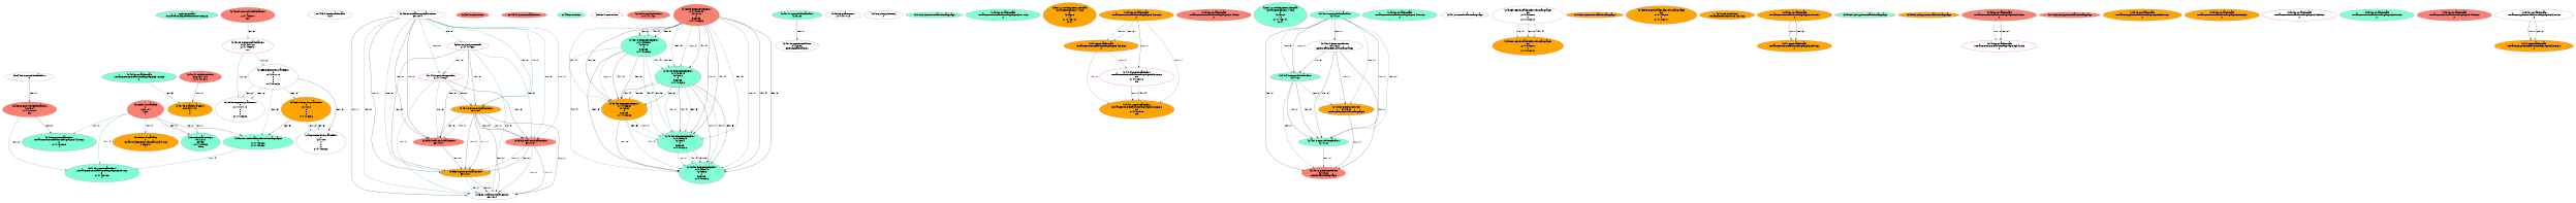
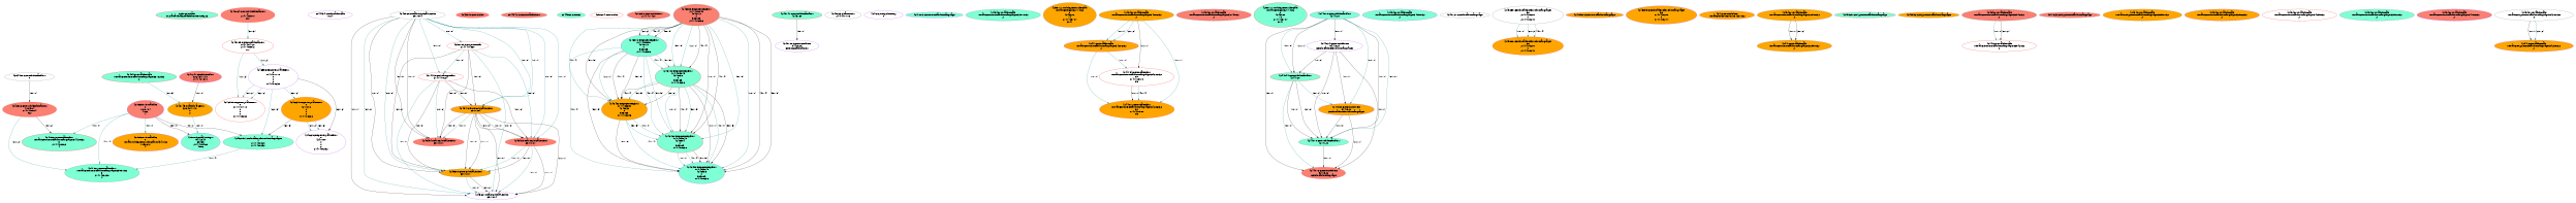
  digraph {
    node [color=gray40 fillcolor=aquamarine style=filled]
    edge [color=teal]
    n1 [color=red label="6850628.main\n0024a8a7fcdd32f0fedebe0ee7ce9226"]
    n2 [fillcolor=white label="4254480.GetModuleHandleW\n0"]
    n3 [color=red fillcolor=salmon label="4243306.GetModuleFileNameW\n4194304\n2147408904\n522"]
    n4 [color=red label="4247567.GetLocaleInfoW\nretval_GetUserDefaultUILanguage_34428_32\n3\n2147408268\n4"]
    n5 [label="4247567.GetLocaleInfoW\nretval_GetUserDefaultUILanguage_33991_32\n3\n2147408268\n4"]
    n6 [color=purple fillcolor=white label="6844434.SetThreadLocale\n1024"]
    n7 [fillcolor=white label="4243965.InitializeCriticalSection\n6917004"]
    n8 [color=red fillcolor=white label="4250188.GetSystemInfo\n2147417660"]
    n9 [color=red fillcolor=white label="4214413.GetStartupInfoW\n2147417624"]
    n10 [color=purple fillcolor=orange label="4245418.EnterCriticalSection\n6917004"]
    n11 [color=red fillcolor=salmon label="4245469.LeaveCriticalSection\n6917004"]
    n12 [fillcolor=orange label="4245580.EnterCriticalSection\n6917004"]
    n13 [color=purple fillcolor=white label="4245621.LeaveCriticalSection\n6917004"]
    n14 [color=red fillcolor=salmon label="4245454.LeaveCriticalSection\n6917004"]
    n15 [color=red fillcolor=salmon label="4243979.GetVersion\n"]
    n16 [fillcolor=salmon label="6844540.GetCommandLineW\n"]
    n17 [label="6844560.GetACP\n"]
    n18 [color=red fillcolor=white label="4250204.GetVersion\n"]
    n19 [fillcolor=salmon label="4276690.GetVersionExW\n2147417420"]
    n20 [color=red fillcolor=salmon label="4248064.GetModuleFileNameW\n0\n2147408370\n261"]
    n21 [color=red fillcolor=white label="4245785.GetLongPathNameW\n2147407710\n2147406542\n261"]
    n22 [color=purple fillcolor=white label="4246556.RegQueryValueExW\n0\n2147407710\n0\n0\n0\n2147408232"]
-   n23 [color=purple fillcolor=white label="4246599.RegQueryValueExW\n0\n2147407710\n0\n0\n0\n2147408232"]
+   n23 [color=red fillcolor=white label="4246599.RegQueryValueExW\n0\n2147407710\n0\n0\n0\n2147408232"]
    n24 [color=purple fillcolor=salmon label="4215383.VirtualAlloc\n0\n1310704\n4096\n4"]
    n25 [color=purple fillcolor=orange label="4215588.VirtualAlloc\n0\nretval_MultiByteToWideChar_34541_32\n1052672\n4"]
    n26 [label="4245215.SetThreadPreferredUILanguages\n4\n2147408220\n2147408232"]
    n27 [color=purple label="4250073.LoadStringW\n9441340\n65485\n2147409468\n4096"]
    n28 [fillcolor=salmon label="4246338.RegOpenKeyExW\n2147483649\n4246772\n0\n983065\n2147408236"]
    n29 [color=purple label="4246372.RegOpenKeyExW\n2147483650\n4246772\n0\n983065\n2147408236"]
    n30 [color=red label="4246402.RegOpenKeyExW\n2147483649\n4246832\n0\n983065\n2147408236"]
    n31 [fillcolor=orange label="4246432.RegOpenKeyExW\n2147483650\n4246832\n0\n983065\n2147408236"]
    n32 [color=red label="4246462.RegOpenKeyExW\n2147483649\n4246884\n0\n983065\n2147408236"]
    n33 [color=purple label="4246492.RegOpenKeyExW\n2147483649\n4246936\n0\n983065\n2147408236"]
    n34 [color=red label="4245741.GetModuleHandleW\n4246160"]
    n35 [color=purple fillcolor=white label="4245758.GetProcAddress\n9441320\nGetLongPathNameW"]
    n36 [color=red fillcolor=orange label="4246635.RegQueryValueExW\n0\n4247000\n0\n0\n0\n2147408232"]
    n37 [color=purple fillcolor=white label="4246676.RegQueryValueExW\n0\n4247000\n0\n0\n0\n2147408232"]
    n38 [fillcolor=white label="4245683.CharNextW\n2147407716"]
    n39 [color=purple fillcolor=white label="4246722.RegCloseKey\n0"]
    n40 [color=purple label="4247883.GetUserDefaultUILanguage\n"]
    n41 [label="4245487.IsValidLocale\nretval_GetUserDefaultUILanguage_33970_32\n2"]
    n42 [fillcolor=orange label="4250171.MultiByteToWideChar\nretval_GetACP_32774_32\n0\n4243616\n14\n2147403704\n2047"]
    n43 [fillcolor=orange label="4245487.IsValidLocale\nretval_GetUserDefaultUILanguage_34286_32\n2"]
    n44 [color=purple fillcolor=orange label="4244766.IsValidLocale\nretval_GetUserDefaultUILanguage_34286_32\n2"]
    n45 [color=red fillcolor=white label="4244794.GetLocaleInfoW\nretval_GetUserDefaultUILanguage_34286_32\n89\n2147408070\n85"]
    n46 [color=red fillcolor=orange label="4244811.GetLocaleInfoW\nretval_GetUserDefaultUILanguage_34286_32\n90\n2147407900\n85"]
    n47 [fillcolor=salmon label="4245487.IsValidLocale\nretval_GetUserDefaultUILanguage_33749_32\n2"]
    n48 [color=red label="4250171.MultiByteToWideChar\nretval_GetACP_32774_32\n0\n4243868\n10\n2147403704\n2047"]
    n49 [color=purple label="4244018.GetModuleHandleW\n4244120"]
    n50 [color=purple fillcolor=white label="4244024.GetProcAddress\n9441320\nGetThreadPreferredUILanguages"]
    n51 [color=red label="4244044.GetModuleHandleW\n4244120"]
    n52 [color=purple fillcolor=orange label="4244050.GetProcAddress\n9441320\nSetThreadPreferredUILanguages"]
    n53 [label="4244070.GetModuleHandleW\n4244120"]
    n54 [color=red fillcolor=salmon label="4244076.GetProcAddress\n9441320\nGetThreadUILanguage"]
    n55 [color=purple label="4245487.IsValidLocale\nretval_GetUserDefaultUILanguage_34050_32\n2"]
    n56 [fillcolor=white label="4245121.GetThreadUILanguage\n"]
    n57 [fillcolor=white label="4245059.GetThreadPreferredUILanguages\n56\n2147408200\n0\n2147408240"]
    n58 [color=red fillcolor=orange label="4245088.GetThreadPreferredUILanguages\n56\n2147408200\n0\n2147408240"]
    n59 [color=purple fillcolor=orange label="4247558.GetUserDefaultUILanguage\n"]
    n60 [color=purple fillcolor=salmon label="4247247.FindFirstFileW\n3224341740\n2147407640"]
    n61 [fillcolor=orange label="4248145.LoadLibraryExW\n3224341740\n0\n2"]
    n62 [color=red label="4245487.IsValidLocale\nretval_GetUserDefaultUILanguage_33182_32\n2"]
    n63 [color=purple fillcolor=orange label="4245059.GetThreadPreferredUILanguages\n56\n2147408200\n0\n2147408244"]
    n64 [color=red fillcolor=orange label="4247263.FindClose\nretval_FindFirstFileW_34251_32"]
    n65 [fillcolor=orange label="4245487.IsValidLocale\nretval_GetUserDefaultUILanguage_32990_32\n2"]
    n66 [fillcolor=orange label="4244766.IsValidLocale\nretval_GetUserDefaultUILanguage_32990_32\n2"]
    n67 [color=red label="4245525.GetSystemDefaultUILanguage\n"]
    n68 [fillcolor=orange label="4245552.GetSystemDefaultUILanguage\n"]
    n69 [fillcolor=salmon label="4245487.IsValidLocale\nretval_GetUserDefaultUILanguage_33942_32\n2"]
    n70 [color=red fillcolor=white label="4244766.IsValidLocale\nretval_GetUserDefaultUILanguage_33942_32\n2"]
    n71 [fillcolor=salmon label="4247923.GetSystemDefaultUILanguage\n"]
    n72 [fillcolor=orange label="4245487.IsValidLocale\nretval_GetSystemDefaultUILanguage_33957_32\n2"]
    n73 [color=purple fillcolor=orange label="4245487.IsValidLocale\nretval_GetUserDefaultUILanguage_33966_32\n2"]
    n74 [color=red fillcolor=white label="4245487.IsValidLocale\nretval_GetUserDefaultUILanguage_34035_32\n2"]
    n75 [label="4245487.IsValidLocale\nretval_GetUserDefaultUILanguage_33982_32\n2"]
    n76 [color=purple fillcolor=salmon label="4245487.IsValidLocale\nretval_GetUserDefaultUILanguage_34156_32\n2"]
    n77 [fillcolor=white label="4245487.IsValidLocale\nretval_GetSystemDefaultUILanguage_34238_32\n2"]
    n78 [color=purple fillcolor=orange label="4244766.IsValidLocale\nretval_GetSystemDefaultUILanguage_34238_32\n2"]
    n2 -> n3 [color=black label="(0-->1)"]
    n3 -> n4 [color=black label="(0-->2)"]
    n3 -> n5 [label="(0-->2)"]
    n7 -> n8 [label="(0-->0)"]
    n7 -> n9 [label="(0-->0)"]
    n7 -> n10 [label="(1-->1)"]
    n7 -> n10 [label="(0-->0)"]
    n7 -> n11 [label="(1-->1)"]
    n7 -> n11 [label="(0-->0)"]
    n7 -> n12 [color=black label="(1-->1)"]
    n7 -> n12 [label="(0-->0)"]
    n7 -> n13 [color=black label="(1-->1)"]
    n7 -> n13 [label="(0-->0)"]
    n7 -> n14 [color=black label="(1-->1)"]
    n7 -> n14 [color=black label="(0-->0)"]
    n8 -> n9 [label="(0-->0)"]
    n8 -> n10 [color=black label="(0-->0)"]
    n8 -> n11 [label="(0-->0)"]
    n8 -> n12 [color=black label="(0-->0)"]
    n8 -> n13 [label="(0-->0)"]
    n8 -> n14 [color=black label="(0-->0)"]
    n9 -> n10 [color=black label="(0-->0)"]
    n9 -> n11 [color=black label="(0-->0)"]
-   n14 -> n12 [color=black label="(0-->0)"]
+   n9 -> n12 [color=black label="(0-->0)"]
    n9 -> n13 [label="(0-->0)"]
    n9 -> n14 [label="(0-->0)"]
    n10 -> n11 [color=black label="(1-->1)"]
    n10 -> n11 [color=black label="(0-->0)"]
    n10 -> n12 [color=black label="(1-->1)"]
    n10 -> n12 [color=black label="(0-->0)"]
    n10 -> n13 [color=black label="(1-->1)"]
    n10 -> n13 [color=black label="(0-->0)"]
    n10 -> n14 [label="(1-->1)"]
    n10 -> n14 [color=black label="(0-->0)"]
    n11 -> n12 [label="(1-->1)"]
    n11 -> n12 [color=black label="(0-->0)"]
    n11 -> n13 [color=black label="(1-->1)"]
    n11 -> n13 [label="(0-->0)"]
    n12 -> n13 [label="(1-->1)"]
    n12 -> n13 [color=black label="(0-->0)"]
    n20 -> n21 [label="(3-->3)"]
    n21 -> n22 [label="(1-->2)"]
    n21 -> n23 [label="(1-->2)"]
    n22 -> n23 [label="(2-->2)"]
    n22 -> n23 [label="(6-->6)"]
    n22 -> n26 [label="(6-->3)"]
    n22 -> n36 [label="(6-->6)"]
    n22 -> n37 [color=black label="(6-->6)"]
    n24 -> n4 [label="(4-->4)"]
    n24 -> n5 [label="(4-->4)"]
    n24 -> n25 [label="(4-->4)"]
    n24 -> n26 [color=black label="(4-->1)"]
    n24 -> n27 [color=black label="(3-->4)"]
    n26 -> n5 [label="(1-->4)"]
    n28 -> n29 [color=black label="(2-->2)"]
    n28 -> n29 [label="(4-->4)"]
    n28 -> n29 [color=black label="(5-->5)"]
    n28 -> n30 [label="(1-->1)"]
    n28 -> n30 [color=black label="(4-->4)"]
    n28 -> n30 [label="(5-->5)"]
    n28 -> n31 [label="(4-->4)"]
    n28 -> n31 [color=black label="(5-->5)"]
    n28 -> n32 [color=black label="(1-->1)"]
    n28 -> n32 [color=black label="(4-->4)"]
    n28 -> n32 [label="(5-->5)"]
    n28 -> n33 [label="(1-->1)"]
    n28 -> n33 [color=black label="(4-->4)"]
    n28 -> n33 [color=black label="(5-->5)"]
    n29 -> n30 [label="(4-->4)"]
    n29 -> n30 [label="(5-->5)"]
    n29 -> n31 [label="(1-->1)"]
    n29 -> n31 [color=black label="(4-->4)"]
    n29 -> n31 [color=black label="(5-->5)"]
    n29 -> n32 [label="(4-->4)"]
    n29 -> n32 [label="(5-->5)"]
    n29 -> n33 [label="(4-->4)"]
    n29 -> n33 [color=black label="(5-->5)"]
    n30 -> n31 [color=black label="(2-->2)"]
    n30 -> n31 [color=black label="(4-->4)"]
    n30 -> n31 [label="(5-->5)"]
    n30 -> n32 [label="(1-->1)"]
    n30 -> n32 [color=black label="(4-->4)"]
    n30 -> n32 [label="(5-->5)"]
    n30 -> n33 [color=black label="(1-->1)"]
    n30 -> n33 [label="(4-->4)"]
    n30 -> n33 [color=black label="(5-->5)"]
    n31 -> n32 [label="(4-->4)"]
    n31 -> n32 [label="(5-->5)"]
    n31 -> n33 [label="(4-->4)"]
    n31 -> n33 [color=black label="(5-->5)"]
    n32 -> n33 [label="(1-->1)"]
    n32 -> n33 [label="(4-->4)"]
    n32 -> n33 [color=black label="(5-->5)"]
    n34 -> n35 [color=black label="(0-->1)"]
    n36 -> n26 [color=black label="(6-->3)"]
    n36 -> n37 [label="(2-->2)"]
    n36 -> n37 [label="(6-->6)"]
    n43 -> n44 [label="(1-->1)"]
    n43 -> n44 [label="(2-->2)"]
    n43 -> n45 [color=black label="(1-->1)"]
    n43 -> n46 [label="(1-->1)"]
    n44 -> n45 [label="(1-->1)"]
    n44 -> n46 [label="(1-->1)"]
    n45 -> n46 [color=black label="(1-->1)"]
    n45 -> n46 [label="(4-->4)"]
    n49 -> n50 [color=black label="(0-->1)"]
    n49 -> n51 [color=black label="(1-->1)"]
    n49 -> n51 [label="(0-->0)"]
    n49 -> n52 [label="(0-->1)"]
    n49 -> n53 [color=black label="(1-->1)"]
    n49 -> n53 [label="(0-->0)"]
    n49 -> n54 [color=black label="(0-->1)"]
    n50 -> n51 [color=black label="(1-->0)"]
    n50 -> n52 [color=black label="(1-->1)"]
    n50 -> n53 [color=black label="(1-->0)"]
    n50 -> n54 [color=black label="(1-->1)"]
    n51 -> n52 [label="(0-->1)"]
    n51 -> n53 [color=black label="(1-->1)"]
    n51 -> n53 [color=black label="(0-->0)"]
    n51 -> n54 [label="(0-->1)"]
+   n52 -> n53 [color=black label="(1-->0)"]
    n52 -> n54 [color=black label="(1-->1)"]
    n53 -> n54 [color=black label="(0-->1)"]
    n57 -> n58 [label="(1-->1)"]
    n57 -> n58 [label="(2-->2)"]
    n57 -> n58 [label="(4-->4)"]
    n60 -> n61 [color=black label="(1-->1)"]
    n61 -> n27 [label="(0-->1)"]
    n62 -> n61 [label="(2-->3)"]
    n65 -> n66 [color=black label="(1-->1)"]
    n65 -> n66 [color=black label="(2-->2)"]
    n69 -> n70 [label="(1-->1)"]
    n69 -> n70 [color=black label="(2-->2)"]
    n77 -> n78 [color=black label="(1-->1)"]
    n77 -> n78 [label="(2-->2)"]
  }
